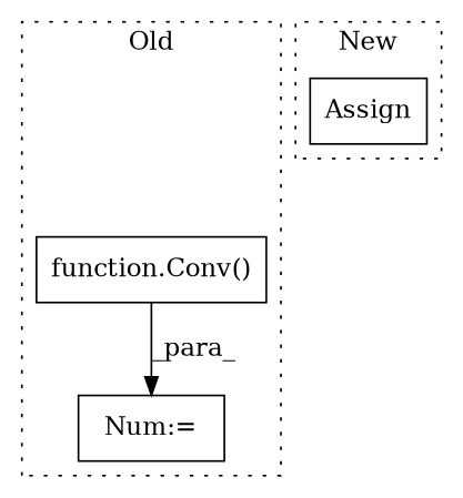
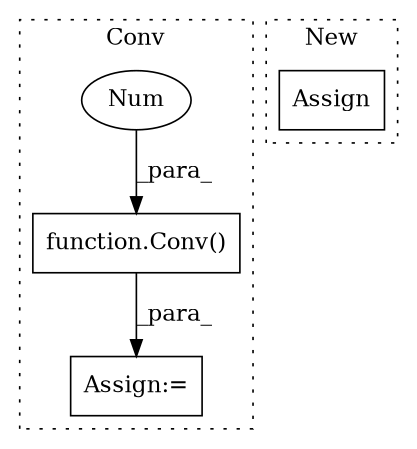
  digraph {
    node [shape=box]
    n1 [a=75 l="5,1" label="function.Conv()" s="5594,5647"]
-   n3 [a=68 l=3 label="Num:=" s=5564]
+   n2 [a=76 l=1 label=Num s=5646 shape=ellipse]
+   n3 [a=68 l=3 label="Assign:=" s=5564]
    n4 [a=63 l="22,0" label=Assign s="7546,0"]
    subgraph cluster_1 {
-     label=Old
+     label=Conv
      style=dotted
      n1
+     n2
      n3
    }
    subgraph cluster_2 {
      label=New
      style=dotted
      n4
    }
    n1 -> n3 [label=_para_]
+   n2 -> n1 [label=_para_]
  }
